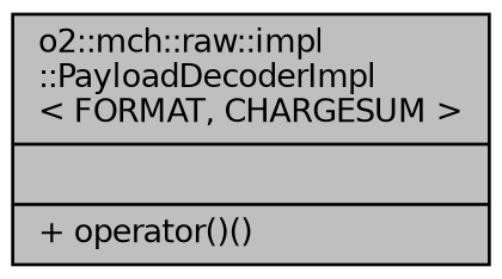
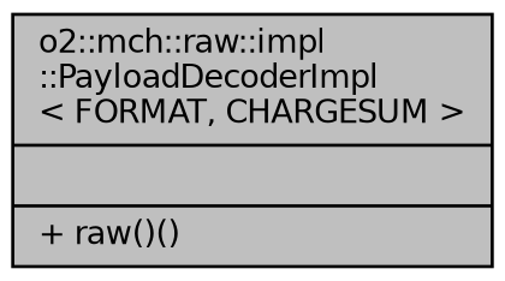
  digraph {
-   n1 [color=black fillcolor=grey75 fontcolor=black fontname=Helvetica fontsize=10 height=0.2 label="{o2::mch::raw::impl\l::PayloadDecoderImpl\l\< FORMAT, CHARGESUM \>\n||+ operator()()\l}" shape=record style=filled width=0.4]
+   n1 [color=black fillcolor=grey75 fontcolor=black fontname=Helvetica fontsize=10 height=0.2 label="{o2::mch::raw::impl\l::PayloadDecoderImpl\l\< FORMAT, CHARGESUM \>\n||+ raw()()\l}" shape=record style=filled width=0.4]
  }
